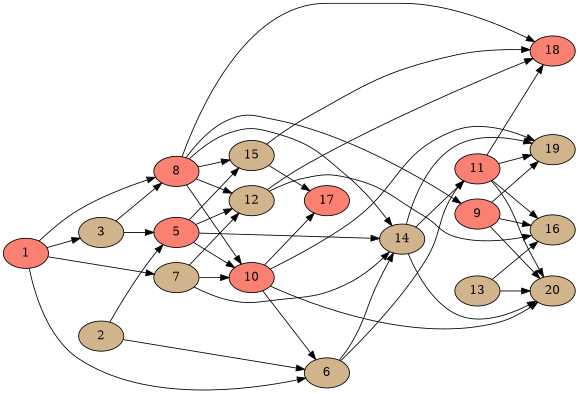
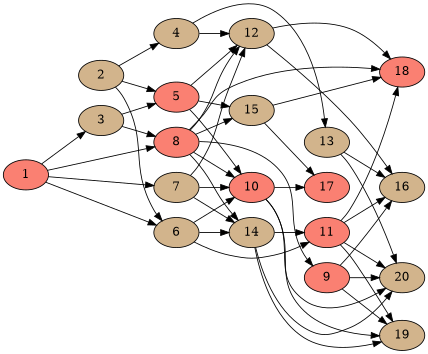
  digraph {
    rankdir=LR
    node [alpha=0.15 fillcolor=tan style=filled]
    1 [alpha=0.14 expect_size=24842240 fillcolor=salmon]
    6 [alpha=0.05 expect_size=14863360]
    7 [expect_size=46370816]
    8 [alpha=0.12 expect_size=33008640 fillcolor=salmon]
    3 [alpha=0.19 expect_size=41350144]
    5 [expect_size=16919552 fillcolor=salmon]
    12 [expect_size=20486144]
    10 [alpha=0.16 expect_size=11922432 fillcolor=salmon]
    14 [alpha=0.06 expect_size=17719296]
    15 [alpha=0.16 expect_size=21521408]
    11 [alpha=0.02 expect_size=34422784 fillcolor=salmon]
    9 [alpha=0.01 expect_size=10925056 fillcolor=salmon]
    18 [alpha=0.16 expect_size=9145344 fillcolor=salmon]
    16 [alpha=0.01 expect_size=9126912]
    20 [expect_size=39229440]
    19 [alpha=0.02 expect_size=36930560]
    17 [alpha=0.04 expect_size=19942400 fillcolor=salmon]
    2 [alpha=0.19 expect_size=6701056]
+   4 [alpha=0.02 expect_size=38159360]
    13 [alpha=0.12 expect_size=19083264]
    1 -> 6
    1 -> 7
    1 -> 8
    1 -> 3
-   10 -> 6
+   6 -> 10
    6 -> 14
    6 -> 11
    7 -> 12
    7 -> 10
    7 -> 14
    8 -> 12
    8 -> 10
    8 -> 14
    8 -> 15
    8 -> 9
    8 -> 18
    3 -> 8
    3 -> 5
    5 -> 12
    5 -> 10
-   5 -> 14
    5 -> 15
    12 -> 18
    12 -> 16
    10 -> 20
    10 -> 19
    10 -> 17
    14 -> 11
    14 -> 20
    14 -> 19
    15 -> 18
    15 -> 17
    11 -> 18
    11 -> 16
    11 -> 20
    11 -> 19
    9 -> 16
    9 -> 20
    9 -> 19
    2 -> 6
    2 -> 5
+   2 -> 4
+   4 -> 12
+   4 -> 13
    13 -> 16
    13 -> 20
  }
